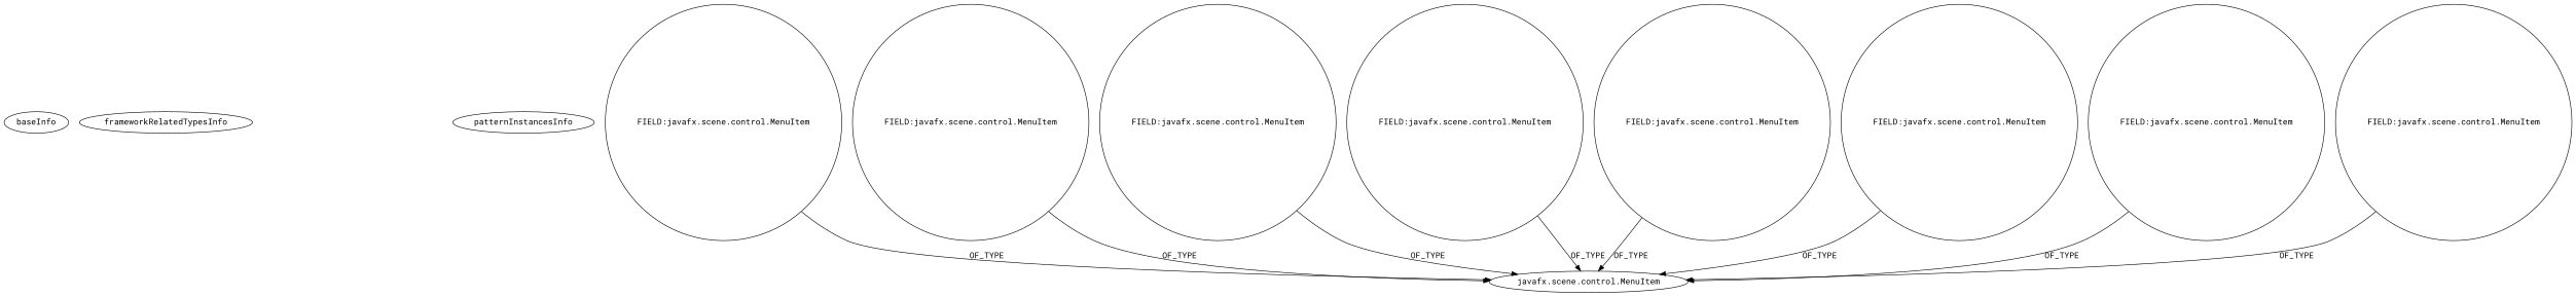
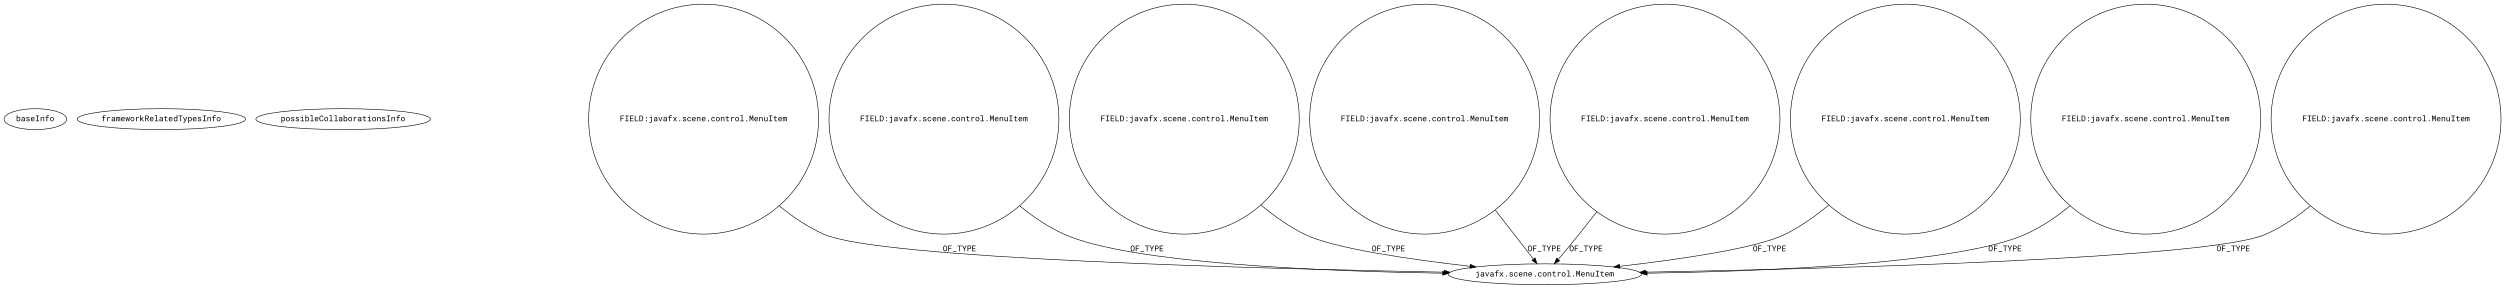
  digraph {
    fontname="Roboto Mono"
    node [fontname="Roboto Mono" isFrameworkType=false vertexType=FIELD_DECLARATION shape=circle]
    edge [fontname="Roboto Mono"]
    baseInfo [category=pattern graphId=538 isAnonymous=false possibleRelation=false isFrameworkType="" vertexType="" shape=""]
    frameworkRelatedTypesInfo [isFrameworkType="" vertexType="" shape=""]
-   patternInstancesInfo [0="zvakanaka-bitbit~/zvakanaka-bitbit/bitbit-master/src/bitbit/BitBit.java~BitBit~4923" 1="tarchan-ClipFX~/tarchan-ClipFX/ClipFX-master/src/com/mac/tarchan/clipfx/ClipFXController.java~ClipFXController~4467" 2="sebbafer-Sebanana~/sebbafer-Sebanana/Sebanana-master/src/sebanana/views/MyMenubar.java~MyMenubar~4131" isFrameworkType="" vertexType="" shape=""]
+   possibleCollaborationsInfo [isFrameworkType="" vertexType="" shape=""]
    n5 [label="javafx.scene.control.MenuItem" vertexType=FRAMEWORK_CLASS_TYPE shape=""]
    n6 [label="FIELD:javafx.scene.control.MenuItem"]
    n7 [label="FIELD:javafx.scene.control.MenuItem"]
    n8 [label="FIELD:javafx.scene.control.MenuItem"]
    n9 [label="FIELD:javafx.scene.control.MenuItem"]
    n10 [label="FIELD:javafx.scene.control.MenuItem"]
    n11 [label="FIELD:javafx.scene.control.MenuItem"]
    n12 [label="FIELD:javafx.scene.control.MenuItem"]
    n13 [label="FIELD:javafx.scene.control.MenuItem"]
    n6 -> n5 [label=OF_TYPE]
    n7 -> n5 [label=OF_TYPE]
    n8 -> n5 [label=OF_TYPE]
    n9 -> n5 [label=OF_TYPE]
    n10 -> n5 [label=OF_TYPE]
    n11 -> n5 [label=OF_TYPE]
    n12 -> n5 [label=OF_TYPE]
    n13 -> n5 [label=OF_TYPE]
  }
